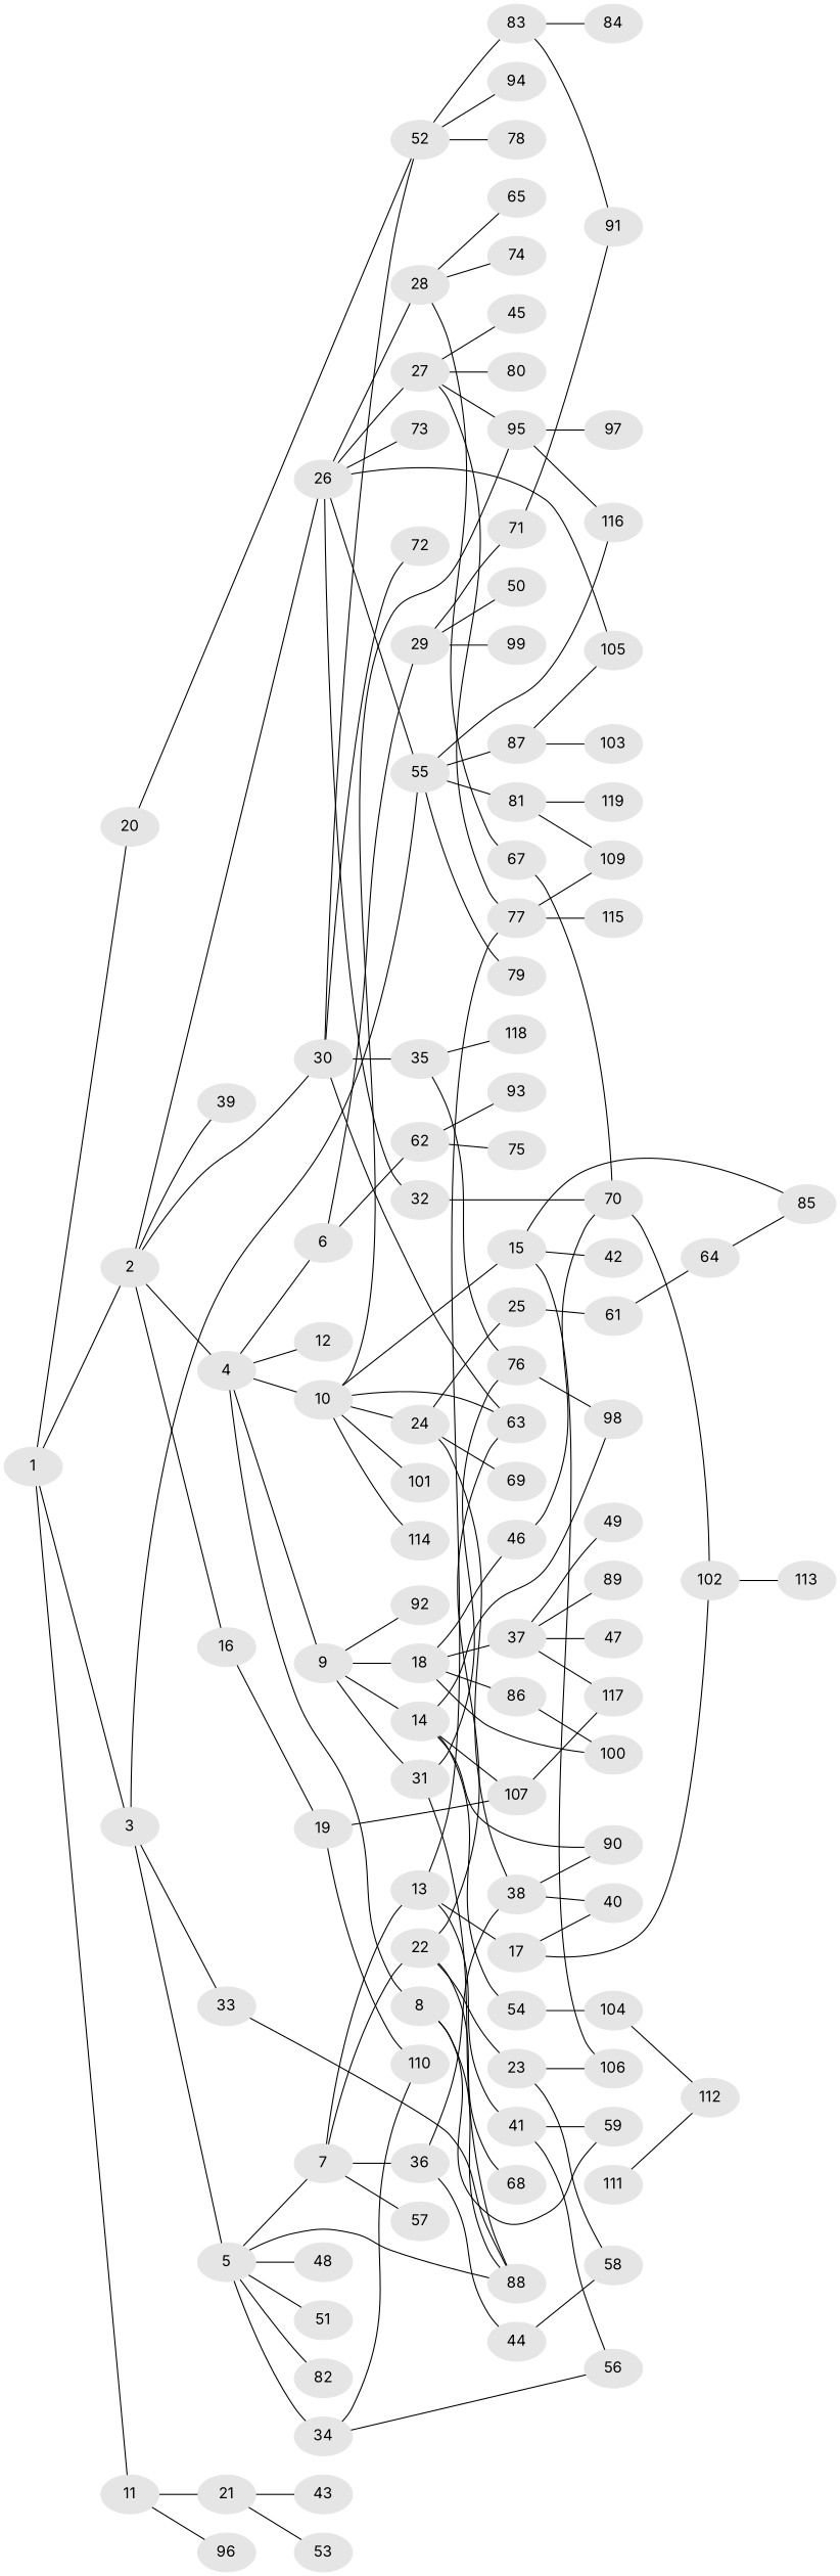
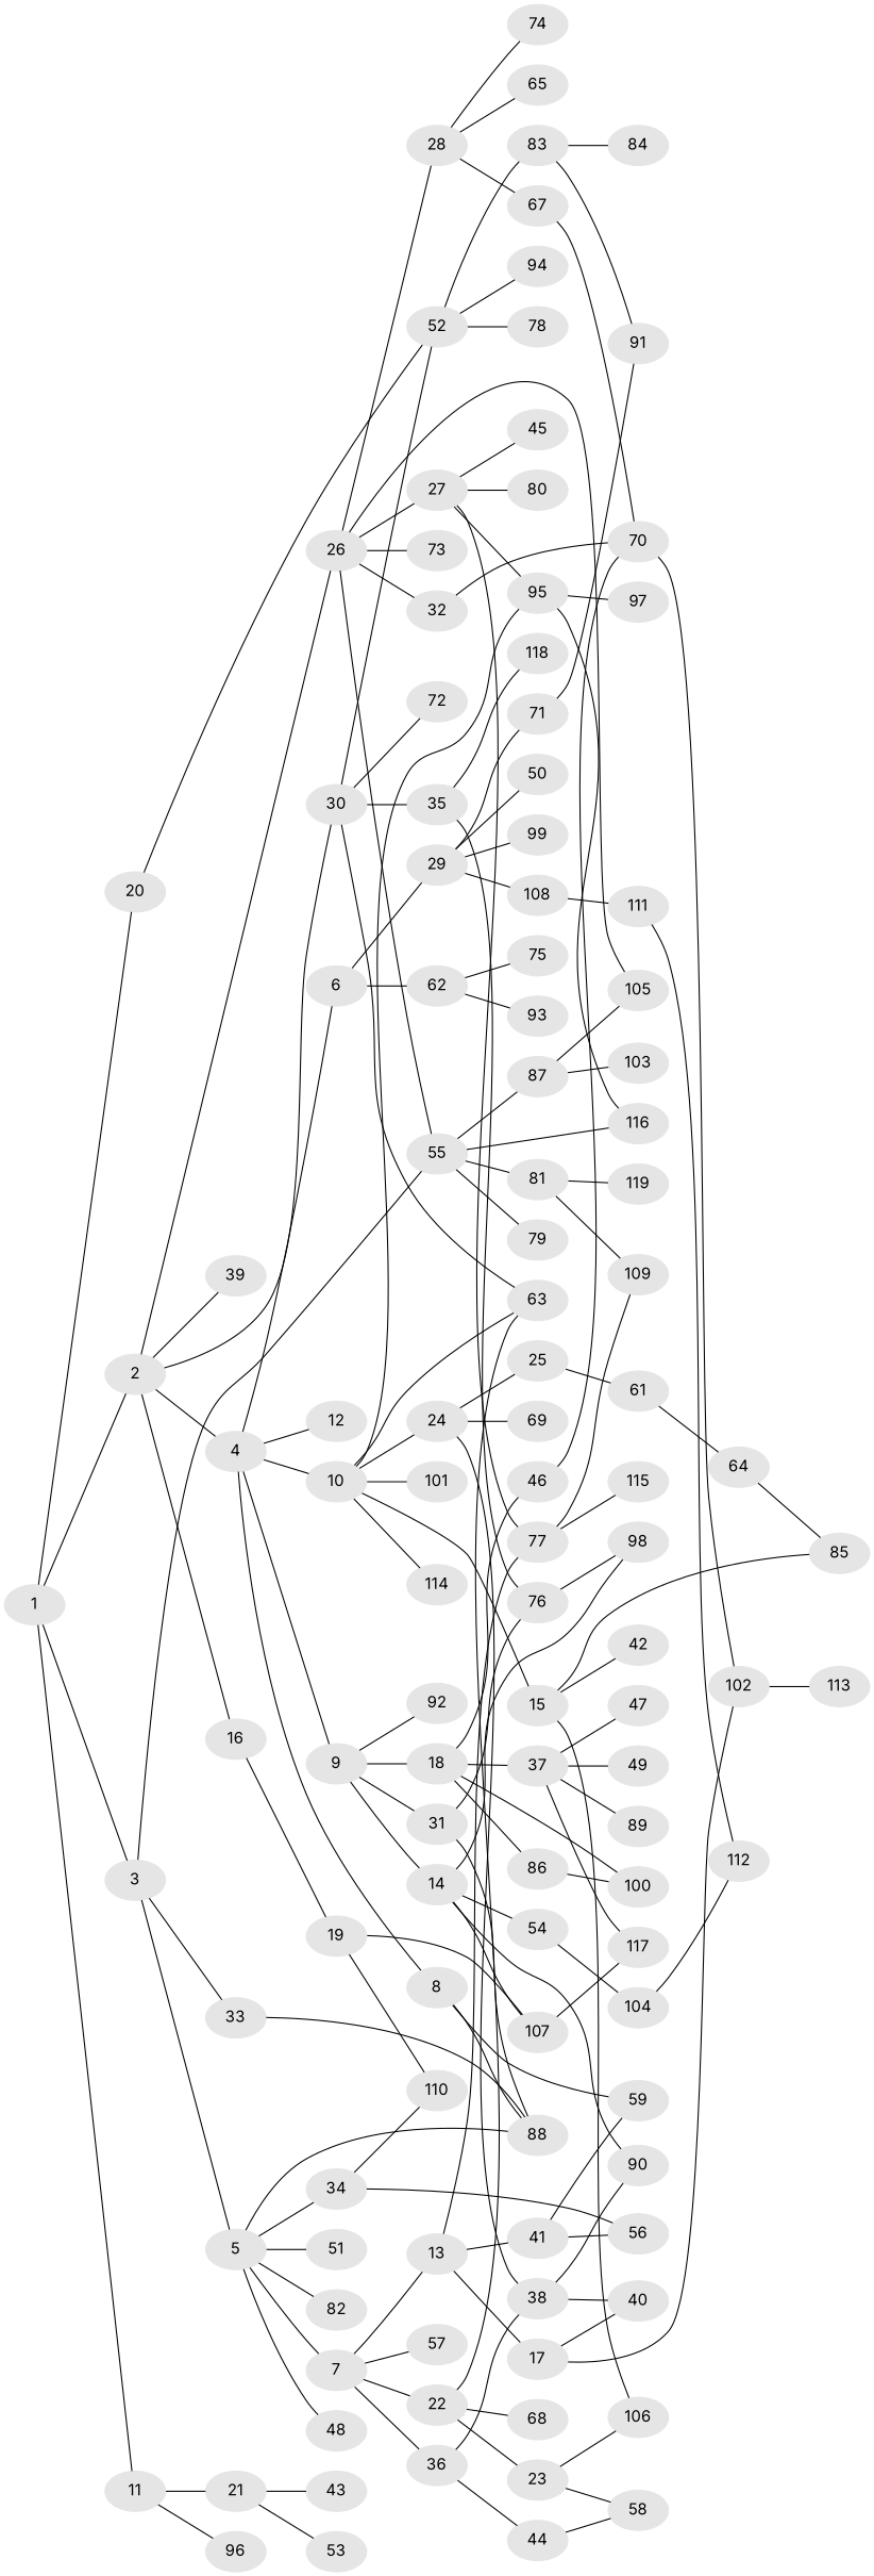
  graph {
    fontname=Inter
    rankdir=LR
    node [color=gray90 fontname=Inter style=filled]
    edge [fontname=Inter]
    1
    2
    3
    11
    20
    4
    16
    26
    30
    39
    5
    33
    55
    21
    96
    52
    6
    8
    9
    10
    12
    19
    27
    28
    32
    73
    105
    63
    35
    72
    7
    34
    48
    51
    82
    88
    79
    81
    87
    116
    29
    62
    59
    14
    18
    31
    92
    15
    24
    95
    101
    114
    13
    22
    36
    57
    110
    56
    50
    71
    99
+   108
    75
    93
    17
    41
    77
    23
    68
    38
    44
    54
    90
    98
    107
    37
    46
    86
    100
    76
    42
    85
    106
    25
    69
    97
    43
    53
    40
    102
    109
    115
    104
    117
    113
    47
    49
    89
    70
    78
    83
    94
    58
    61
    64
    45
    80
    65
    67
    74
    91
    111
    118
    84
    112
    119
    103
    1 -- 2
    1 -- 3
    1 -- 11
    1 -- 20
    2 -- 4
    2 -- 16
    2 -- 26
    2 -- 30
    2 -- 39
    3 -- 5
    3 -- 33
    3 -- 55
    11 -- 21
    11 -- 96
    20 -- 52
    4 -- 6
    4 -- 8
    4 -- 9
    4 -- 10
    4 -- 12
    16 -- 19
    26 -- 55
    26 -- 27
    26 -- 28
    26 -- 32
    26 -- 73
    26 -- 105
    30 -- 52
    30 -- 63
    30 -- 35
    30 -- 72
    5 -- 7
    5 -- 34
    5 -- 48
    5 -- 51
    5 -- 82
    5 -- 88
    33 -- 88
    55 -- 79
    55 -- 81
    55 -- 87
    55 -- 116
    21 -- 43
    21 -- 53
    52 -- 78
    52 -- 83
    52 -- 94
    6 -- 29
    6 -- 62
    8 -- 88
    8 -- 59
    9 -- 14
    9 -- 18
    9 -- 31
    9 -- 92
    10 -- 63
    10 -- 15
    10 -- 24
    10 -- 95
    10 -- 101
    10 -- 114
    19 -- 110
    19 -- 107
    27 -- 95
    27 -- 77
    27 -- 45
    27 -- 80
    28 -- 65
    28 -- 67
    28 -- 74
    32 -- 70
    35 -- 76
    35 -- 118
    7 -- 13
    7 -- 22
    7 -- 36
    7 -- 57
    34 -- 110
    34 -- 56
    81 -- 109
    81 -- 119
    87 -- 105
    87 -- 103
    29 -- 50
    29 -- 71
    29 -- 99
+   29 -- 108
    62 -- 75
    62 -- 93
    14 -- 54
    14 -- 90
    14 -- 98
    14 -- 107
    18 -- 37
    18 -- 46
    18 -- 86
    18 -- 100
    31 -- 88
    31 -- 76
    15 -- 42
    15 -- 85
    15 -- 106
    24 -- 38
    24 -- 25
    24 -- 69
    95 -- 116
    95 -- 97
    13 -- 17
    13 -- 41
    13 -- 77
    22 -- 63
    22 -- 23
    22 -- 68
    36 -- 38
    36 -- 44
    71 -- 91
+   108 -- 111
    17 -- 40
    17 -- 102
    41 -- 59
    41 -- 56
    77 -- 109
    77 -- 115
    23 -- 106
    23 -- 58
    38 -- 90
    38 -- 40
    44 -- 58
    54 -- 104
    107 -- 117
    37 -- 117
    37 -- 47
    37 -- 49
    37 -- 89
    46 -- 70
    86 -- 100
    76 -- 98
    25 -- 61
    102 -- 113
    104 -- 112
    70 -- 102
    83 -- 91
    83 -- 84
    61 -- 64
    64 -- 85
    67 -- 70
    111 -- 112
  }
